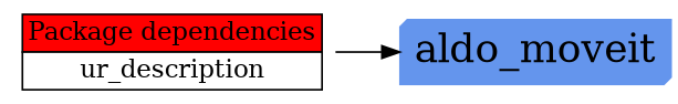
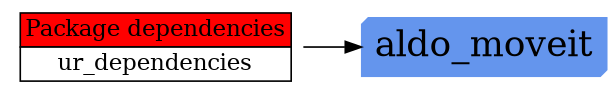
  digraph {
    nodesep=0.1
    rankdir=LR
    aldo_moveit [color="#6495ED" fontsize=22 shape=box3d style=filled]
-   n2 [label=<<table BGCOLOR="#FFFFFF" BORDER="0" CELLBORDER="1" CELLSPACING="0">   <tr>     <td ALIGN="CENTER" BGCOLOR="#FF0000" COLSPAN="1">Package dependencies</td>   </tr>   <tr>     <td ALIGN="CENTER" BGCOLOR="#FFFFFF" COLSPAN="1">ur_description</td>   </tr> </table> > shape=plaintext]
+   n2 [label=<<table BGCOLOR="#FFFFFF" BORDER="0" CELLBORDER="1" CELLSPACING="0">   <tr>     <td ALIGN="CENTER" BGCOLOR="#FF0000" COLSPAN="1">Package dependencies</td>   </tr>   <tr>     <td ALIGN="CENTER" BGCOLOR="#FFFFFF" COLSPAN="1">ur_dependencies</td>   </tr> </table> > shape=plaintext]
    n2 -> aldo_moveit
  }
